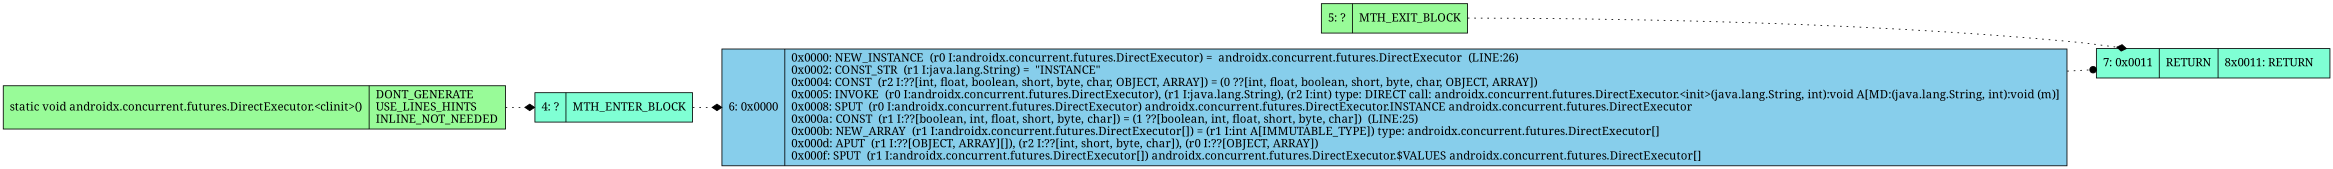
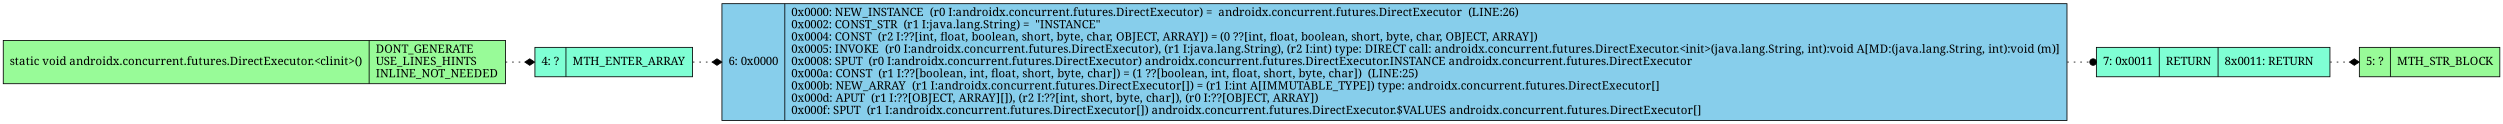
  digraph {
    fontname="Noto Serif"
    rankdir=LR
    node [fillcolor=aquamarine fontname="Noto Serif" shape=record style=filled]
    edge [arrowhead=diamond fontname="Noto Serif" style=dotted]
-   n1 [label="{4\:\ ?|MTH_ENTER_BLOCK\l}"]
+   n1 [label="{4\:\ ?|MTH_ENTER_ARRAY\l}"]
    n2 [fillcolor=skyblue label="{6\:\ 0x0000|0x0000: NEW_INSTANCE  (r0 I:androidx.concurrent.futures.DirectExecutor) =  androidx.concurrent.futures.DirectExecutor  (LINE:26)\l0x0002: CONST_STR  (r1 I:java.lang.String) =  \"INSTANCE\" \l0x0004: CONST  (r2 I:??[int, float, boolean, short, byte, char, OBJECT, ARRAY]) = (0 ??[int, float, boolean, short, byte, char, OBJECT, ARRAY]) \l0x0005: INVOKE  (r0 I:androidx.concurrent.futures.DirectExecutor), (r1 I:java.lang.String), (r2 I:int) type: DIRECT call: androidx.concurrent.futures.DirectExecutor.\<init\>(java.lang.String, int):void A[MD:(java.lang.String, int):void (m)]\l0x0008: SPUT  (r0 I:androidx.concurrent.futures.DirectExecutor) androidx.concurrent.futures.DirectExecutor.INSTANCE androidx.concurrent.futures.DirectExecutor \l0x000a: CONST  (r1 I:??[boolean, int, float, short, byte, char]) = (1 ??[boolean, int, float, short, byte, char])  (LINE:25)\l0x000b: NEW_ARRAY  (r1 I:androidx.concurrent.futures.DirectExecutor[]) = (r1 I:int A[IMMUTABLE_TYPE]) type: androidx.concurrent.futures.DirectExecutor[] \l0x000d: APUT  (r1 I:??[OBJECT, ARRAY][]), (r2 I:??[int, short, byte, char]), (r0 I:??[OBJECT, ARRAY]) \l0x000f: SPUT  (r1 I:androidx.concurrent.futures.DirectExecutor[]) androidx.concurrent.futures.DirectExecutor.$VALUES androidx.concurrent.futures.DirectExecutor[] \l}"]
    n3 [label="{7\:\ 0x0011|RETURN\l|8x0011: RETURN   \l}"]
-   n4 [fillcolor=palegreen label="{5\:\ ?|MTH_EXIT_BLOCK\l}"]
+   n4 [fillcolor=palegreen label="{5\:\ ?|MTH_STR_BLOCK\l}"]
    n5 [fillcolor=palegreen label="{static void androidx.concurrent.futures.DirectExecutor.\<clinit\>()  | DONT_GENERATE\lUSE_LINES_HINTS\lINLINE_NOT_NEEDED\l}"]
    n1 -> n2
    n2 -> n3 [arrowhead=dot]
-   n4 -> n3
+   n3 -> n4
    n5 -> n1
  }
